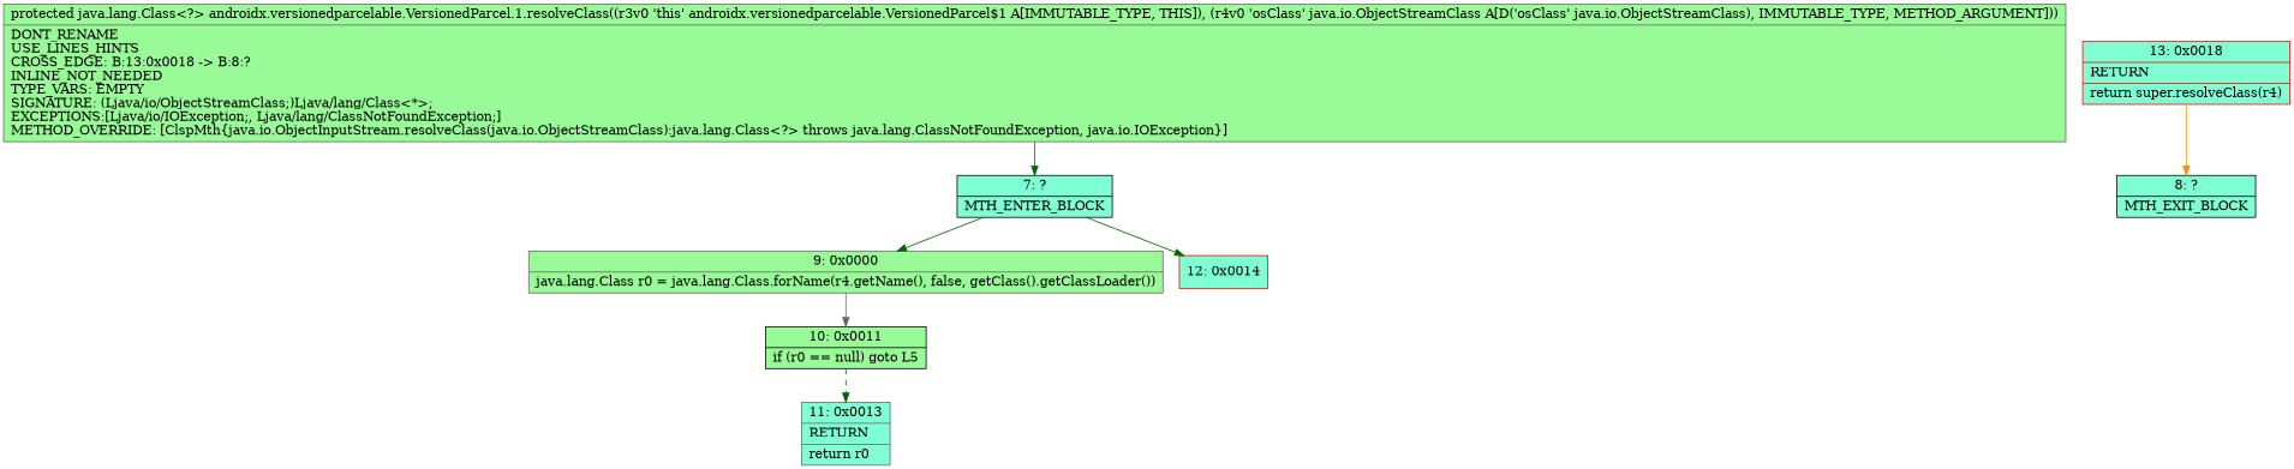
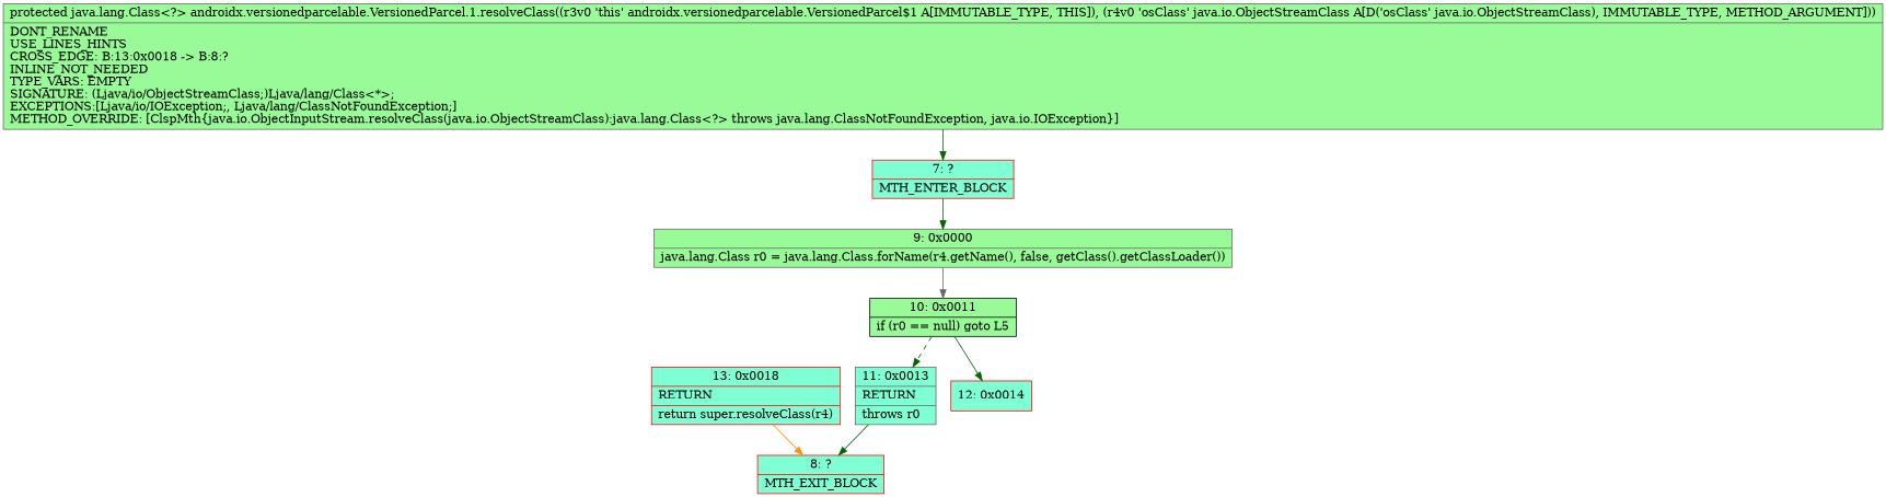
  digraph {
    node [color=gray40 fillcolor=aquamarine shape=record style=filled]
    edge [color=darkgreen]
-   n1 [color=black label="{7\:\ ?|MTH_ENTER_BLOCK\l}"]
+   n1 [color=red label="{7\:\ ?|MTH_ENTER_BLOCK\l}"]
    n2 [fillcolor=palegreen label="{9\:\ 0x0000|java.lang.Class r0 = java.lang.Class.forName(r4.getName(), false, getClass().getClassLoader())\l}"]
    n3 [color=black fillcolor=palegreen label="{10\:\ 0x0011|if (r0 == null) goto L5\l}"]
-   n4 [label="{11\:\ 0x0013|RETURN\l|return r0\l}"]
+   n4 [label="{11\:\ 0x0013|RETURN\l|throws r0\l}"]
    n5 [color=red label="{12\:\ 0x0014}"]
-   n6 [color=black label="{8\:\ ?|MTH_EXIT_BLOCK\l}"]
+   n6 [color=red label="{8\:\ ?|MTH_EXIT_BLOCK\l}"]
    n7 [color=red label="{13\:\ 0x0018|RETURN\l|return super.resolveClass(r4)\l}"]
    n8 [fillcolor=palegreen label="{protected java.lang.Class\<?\> androidx.versionedparcelable.VersionedParcel.1.resolveClass((r3v0 'this' androidx.versionedparcelable.VersionedParcel$1 A[IMMUTABLE_TYPE, THIS]), (r4v0 'osClass' java.io.ObjectStreamClass A[D('osClass' java.io.ObjectStreamClass), IMMUTABLE_TYPE, METHOD_ARGUMENT]))  | DONT_RENAME\lUSE_LINES_HINTS\lCROSS_EDGE: B:13:0x0018 \-\> B:8:?\lINLINE_NOT_NEEDED\lTYPE_VARS: EMPTY\lSIGNATURE: (Ljava\/io\/ObjectStreamClass;)Ljava\/lang\/Class\<*\>;\lEXCEPTIONS:[Ljava\/io\/IOException;, Ljava\/lang\/ClassNotFoundException;]\lMETHOD_OVERRIDE: [ClspMth\{java.io.ObjectInputStream.resolveClass(java.io.ObjectStreamClass):java.lang.Class\<?\> throws java.lang.ClassNotFoundException, java.io.IOException\}]\l}"]
    n1 -> n2
    n2 -> n3 [color=gray40]
    n3 -> n4 [style=dashed]
-   n1 -> n5
+   n3 -> n5
+   n4 -> n6
    n7 -> n6 [color=darkorange]
    n8 -> n1
  }
